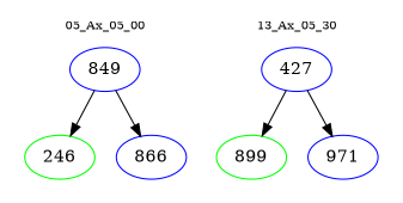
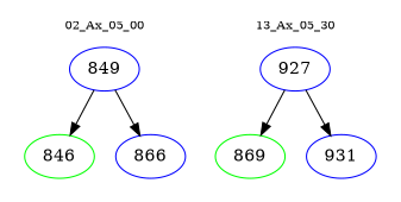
  digraph {
    node [color=blue]
    edge [color=black]
    n1 [label=849]
-   n2 [color=green label=246]
+   n2 [color=green label=846]
    n3 [label=866]
-   n4 [label=427]
-   n5 [color=green label=899]
-   n6 [label=971]
+   n4 [label=927]
+   n5 [color=green label=869]
+   n6 [label=931]
    subgraph cluster_1 {
      color=white
      fontsize=10
-     label="05_Ax_05_00"
+     label="02_Ax_05_00"
      n1
      n2
      n3
    }
    subgraph cluster_2 {
      color=white
      fontsize=10
      label="13_Ax_05_30"
      n4
      n5
      n6
    }
    n1 -> n2
    n1 -> n3
    n4 -> n5
    n4 -> n6
  }
